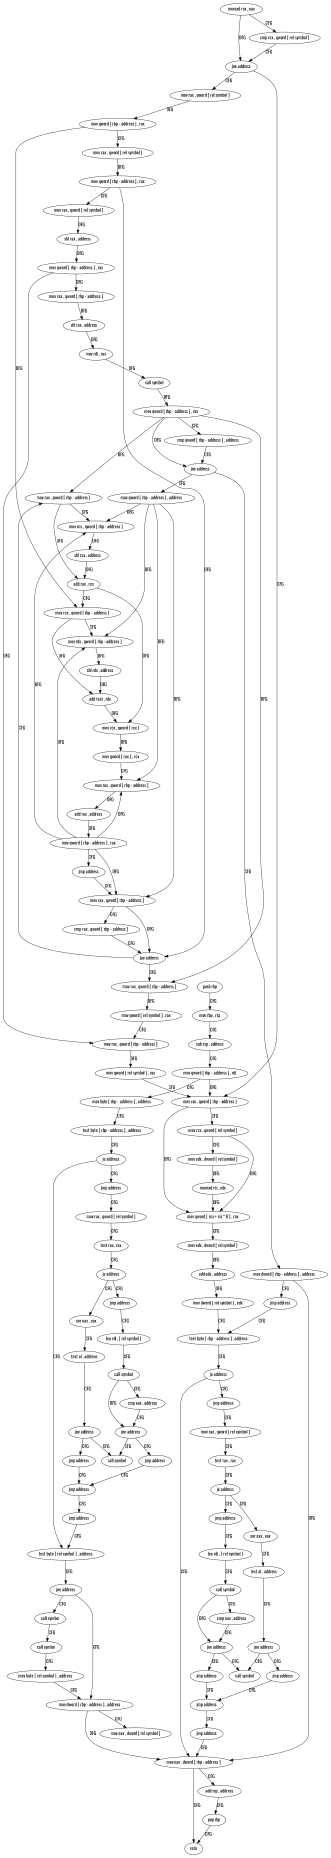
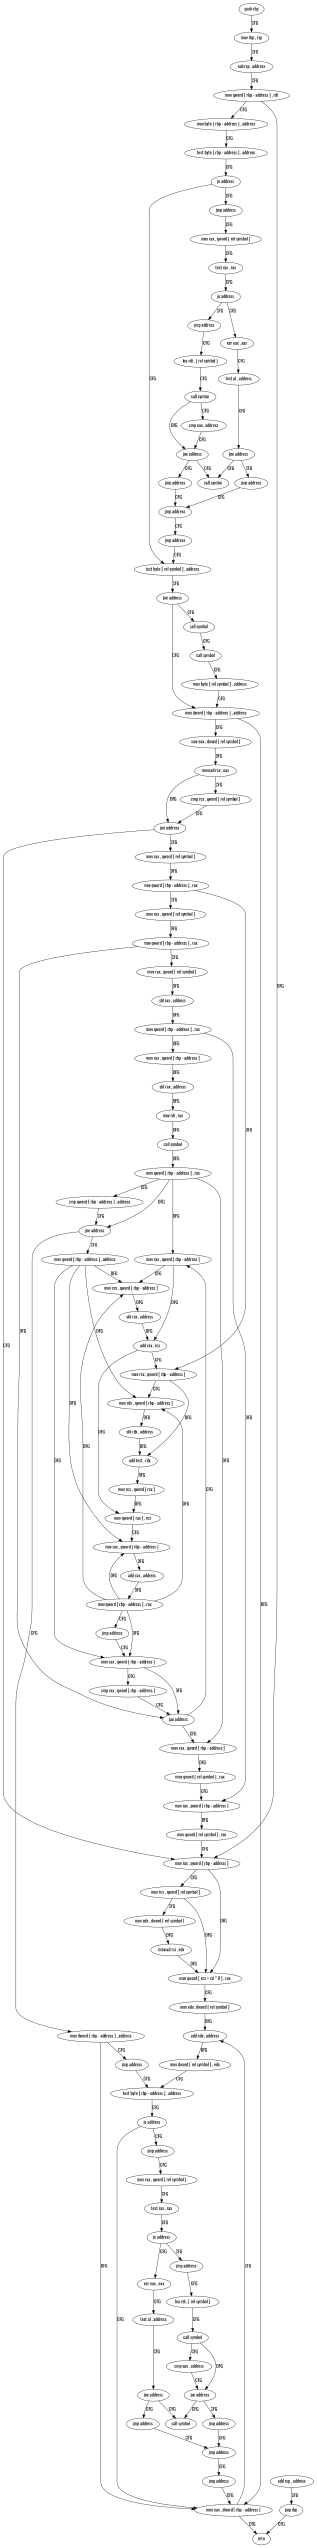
  digraph {
    fontname=Oswald
    node [fontname=Oswald]
    edge [fontname=Oswald]
    n1 [label="push rbp"]
    n2 [label="mov rbp , rsp"]
    n3 [label="sub rsp , address"]
    n4 [label="mov qword [ rbp - address ] , rdi"]
    n5 [label="mov byte [ rbp - address ] , address"]
    n6 [label="mov rax , qword [ rbp - address ]"]
    n7 [label="test byte [ rbp - address ] , address"]
    n8 [label="mov rcx , qword [ rel symbol ]"]
    n9 [label="mov qword [ rcx + rsi * 8 ] , rax"]
    n10 [label="je address"]
    n11 [label="test byte [ rel symbol ] , address"]
    n12 [label="jmp address"]
    n13 [label="jne address"]
    n14 [label="mov rax , qword [ rel symbol ]"]
    n15 [label="mov dword [ rbp - address ] , address"]
    n16 [label="call symbol"]
    n17 [label="test rax , rax"]
    n18 [label="mov eax , dword [ rel symbol ]"]
    n19 [label="mov eax , dword [ rbp - address ]"]
    n20 [label="call symbol"]
    n21 [label="movsxd rcx , eax"]
    n22 [label="add rsp , address"]
    n23 [label=retn]
    n24 [label="mov byte [ rel symbol ] , address"]
    n25 [label="je address"]
    n26 [label="cmp rcx , qword [ rel symbol ]"]
    n27 [label="jne address"]
    n28 [label="mov rax , qword [ rel symbol ]"]
    n29 [label="mov qword [ rbp - address ] , rax"]
    n30 [label="mov edx , dword [ rel symbol ]"]
    n31 [label="mov edx , dword [ rel symbol ]"]
    n32 [label="mov rax , qword [ rel symbol ]"]
    n33 [label="mov rcx , qword [ rbp - address ]"]
    n34 [label="xor eax , eax"]
    n35 [label="jmp address"]
    n36 [label="test al , address"]
    n37 [label="lea rdi , [ rel symbol ]"]
    n38 [label="jne address"]
    n39 [label="call symbol"]
    n40 [label="movsxd rsi , edx"]
    n41 [label="add edx , address"]
    n42 [label="mov dword [ rel symbol ] , edx"]
    n43 [label="test byte [ rbp - address ] , address"]
    n44 [label="je address"]
    n45 [label="jmp address"]
    n46 [label="mov qword [ rbp - address ] , rax"]
    n47 [label="mov rdx , qword [ rbp - address ]"]
    n48 [label="add test , rdx"]
    n49 [label="mov rax , qword [ rel symbol ]"]
    n50 [label="jae address"]
    n51 [label="shl rax , address"]
    n52 [label="mov rax , qword [ rbp - address ]"]
    n53 [label="mov rax , qword [ rbp - address ]"]
    n54 [label="mov qword [ rbp - address ] , rax"]
    n55 [label="mov rax , qword [ rbp - address ]"]
    n56 [label="mov rax , qword [ rbp - address ]"]
    n57 [label="shl rax , address"]
    n58 [label="mov qword [ rel symbol ] , rax"]
    n59 [label="mov rdi , rax"]
    n60 [label="call symbol"]
    n61 [label="mov qword [ rbp - address ] , rax"]
    n62 [label="cmp qword [ rbp - address ] , address"]
    n63 [label="jne address"]
    n64 [label="mov qword [ rbp - address ] , address"]
    n65 [label="mov dword [ rbp - address ] , address"]
    n66 [label="mov qword [ rel symbol ] , rax"]
    n67 [label="mov rcx , qword [ rbp - address ]"]
    n68 [label="add rax , rcx"]
    n69 [label="mov rax , qword [ rbp - address ]"]
    n70 [label="mov rax , qword [ rbp - address ]"]
    n71 [label="jmp address"]
    n72 [label="cmp rax , qword [ rbp - address ]"]
    n73 [label="shl rcx , address"]
    n74 [label="shl rdx , address"]
    n75 [label="add rax , address"]
    n76 [label="call symbol"]
    n77 [label="jmp address"]
    n78 [label="jmp address"]
    n79 [label="jmp address"]
    n80 [label="cmp eax , address"]
    n81 [label="jne address"]
    n82 [label="pop rbp"]
    n83 [label="mov rax , qword [ rel symbol ]"]
    n84 [label="test rax , rax"]
    n85 [label="je address"]
    n86 [label="jmp address"]
    n87 [label="xor eax , eax"]
    n88 [label="jmp address"]
    n89 [label="test al , address"]
    n90 [label="lea rdi , [ rel symbol ]"]
    n91 [label="jne address"]
    n92 [label="call symbol"]
    n93 [label="mov qword [ rax ] , rcx"]
    n94 [label="mov rcx , qword [ rcx ]"]
    n95 [label="mov qword [ rbp - address ] , rax"]
    n96 [label="jmp address"]
    n97 [label="call symbol"]
    n98 [label="jmp address"]
    n99 [label="jmp address"]
    n100 [label="jmp address"]
    n101 [label="cmp eax , address"]
    n102 [label="jne address"]
    n103 [label="jmp address"]
    n1 -> n2 [label=CFG]
    n2 -> n3 [label=CFG]
    n3 -> n4 [label=CFG]
    n4 -> n5 [label=CFG]
    n4 -> n6 [label=DFG]
    n5 -> n7 [label=CFG]
    n6 -> n8 [label=CFG]
    n6 -> n9 [label=DFG]
    n7 -> n10 [label=CFG]
    n8 -> n9 [label=DFG]
    n8 -> n30 [label=CFG]
    n9 -> n31 [label=CFG]
    n10 -> n11 [label=CFG]
    n10 -> n12 [label=CFG]
    n11 -> n13 [label=CFG]
    n12 -> n14 [label=CFG]
    n13 -> n15 [label=CFG]
    n13 -> n16 [label=CFG]
    n14 -> n17 [label=CFG]
    n15 -> n18 [label=CFG]
    n15 -> n19 [label=DFG]
    n16 -> n20 [label=CFG]
    n17 -> n25 [label=CFG]
-   n19 -> n22 [label=CFG]
+   n18 -> n21 [label=DFG]
+   n19 -> n41 [label=CFG]
    n19 -> n23 [label=CFG]
    n20 -> n24 [label=CFG]
    n21 -> n26 [label=CFG]
    n21 -> n27 [label=DFG]
    n22 -> n82 [label=CFG]
    n24 -> n15 [label=CFG]
    n25 -> n34 [label=CFG]
    n25 -> n35 [label=CFG]
    n26 -> n27 [label=CFG]
    n27 -> n6 [label=CFG]
    n27 -> n28 [label=CFG]
    n28 -> n29 [label=DFG]
    n29 -> n32 [label=CFG]
    n29 -> n33 [label=DFG]
    n30 -> n40 [label=DFG]
    n31 -> n41 [label=DFG]
    n32 -> n46 [label=DFG]
    n33 -> n47 [label=CFG]
    n33 -> n48 [label=DFG]
    n34 -> n36 [label=CFG]
    n35 -> n37 [label=CFG]
    n36 -> n38 [label=CFG]
    n37 -> n39 [label=CFG]
    n38 -> n76 [label=CFG]
    n38 -> n77 [label=CFG]
    n39 -> n80 [label=CFG]
    n39 -> n81 [label=DFG]
    n40 -> n9 [label=DFG]
    n41 -> n42 [label=DFG]
    n42 -> n43 [label=CFG]
    n43 -> n44 [label=CFG]
    n44 -> n19 [label=CFG]
    n44 -> n45 [label=CFG]
    n45 -> n83 [label=CFG]
    n46 -> n49 [label=CFG]
    n46 -> n50 [label=DFG]
    n47 -> n74 [label=DFG]
    n48 -> n94 [label=DFG]
    n49 -> n51 [label=DFG]
    n50 -> n52 [label=CFG]
    n50 -> n53 [label=CFG]
    n51 -> n54 [label=DFG]
    n52 -> n66 [label=DFG]
    n53 -> n67 [label=CFG]
    n53 -> n68 [label=DFG]
    n54 -> n55 [label=DFG]
    n54 -> n56 [label=DFG]
    n55 -> n57 [label=DFG]
    n56 -> n58 [label=DFG]
    n57 -> n59 [label=DFG]
    n58 -> n6 [label=CFG]
    n59 -> n60 [label=DFG]
    n60 -> n61 [label=DFG]
    n61 -> n52 [label=DFG]
    n61 -> n53 [label=DFG]
    n61 -> n62 [label=CFG]
    n61 -> n63 [label=DFG]
    n62 -> n63 [label=CFG]
    n63 -> n64 [label=CFG]
    n63 -> n65 [label=CFG]
    n64 -> n47 [label=DFG]
    n64 -> n67 [label=DFG]
    n64 -> n69 [label=DFG]
    n64 -> n70 [label=DFG]
    n65 -> n19 [label=DFG]
    n65 -> n71 [label=CFG]
    n66 -> n56 [label=CFG]
    n67 -> n73 [label=DFG]
    n68 -> n33 [label=CFG]
-   n68 -> n94 [label=DFG]
+   n68 -> n93 [label=DFG]
    n69 -> n50 [label=DFG]
    n69 -> n72 [label=CFG]
    n70 -> n75 [label=DFG]
    n71 -> n43 [label=CFG]
    n72 -> n50 [label=CFG]
    n73 -> n68 [label=DFG]
    n74 -> n48 [label=DFG]
    n75 -> n95 [label=DFG]
    n77 -> n78 [label=CFG]
    n78 -> n79 [label=CFG]
    n79 -> n11 [label=CFG]
    n80 -> n81 [label=CFG]
    n81 -> n76 [label=CFG]
    n81 -> n86 [label=CFG]
    n82 -> n23 [label=CFG]
    n83 -> n84 [label=CFG]
    n84 -> n85 [label=CFG]
    n85 -> n87 [label=CFG]
    n85 -> n88 [label=CFG]
    n86 -> n78 [label=CFG]
    n87 -> n89 [label=CFG]
    n88 -> n90 [label=CFG]
    n89 -> n91 [label=CFG]
    n90 -> n92 [label=CFG]
    n91 -> n97 [label=CFG]
    n91 -> n98 [label=CFG]
    n92 -> n101 [label=CFG]
    n92 -> n102 [label=DFG]
    n93 -> n70 [label=CFG]
    n94 -> n93 [label=DFG]
    n95 -> n47 [label=DFG]
    n95 -> n67 [label=DFG]
    n95 -> n69 [label=DFG]
    n95 -> n70 [label=DFG]
    n95 -> n96 [label=CFG]
    n96 -> n69 [label=CFG]
    n98 -> n99 [label=CFG]
    n99 -> n100 [label=CFG]
    n100 -> n19 [label=CFG]
    n101 -> n102 [label=CFG]
    n102 -> n97 [label=CFG]
    n102 -> n103 [label=CFG]
    n103 -> n99 [label=CFG]
  }
